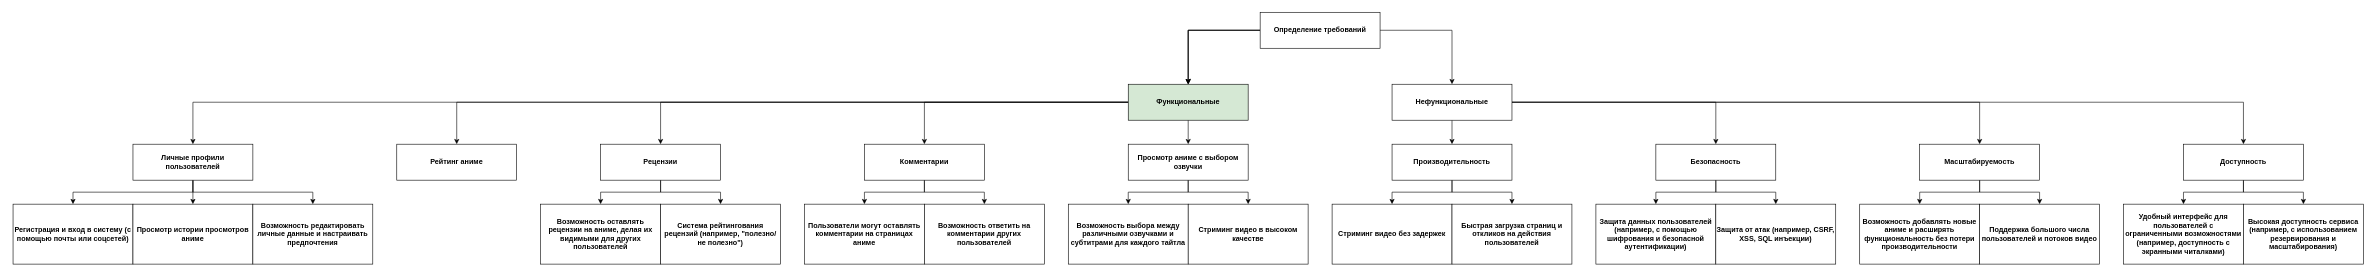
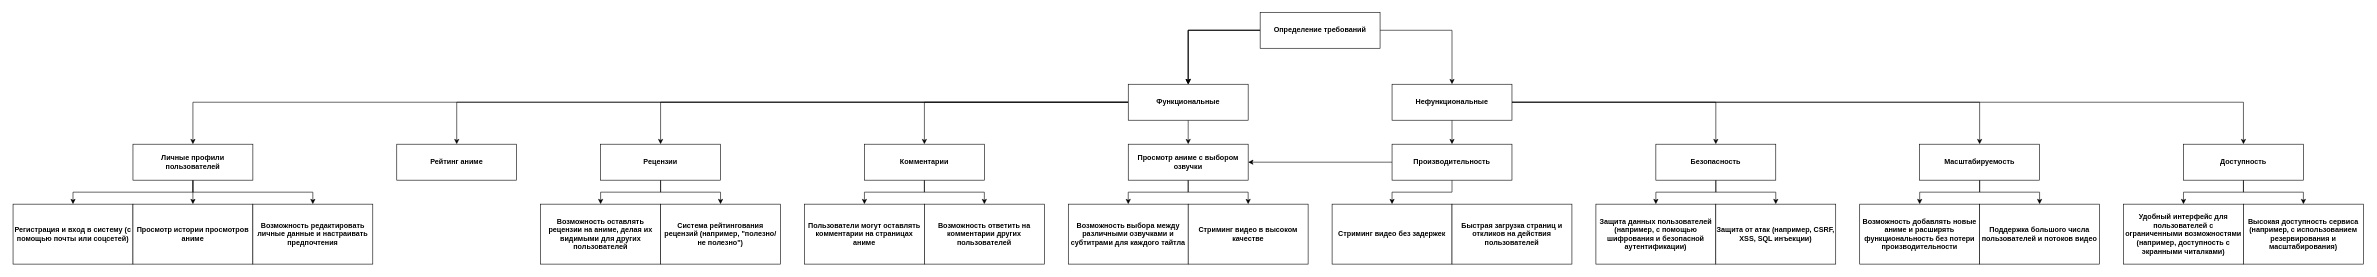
  <mxCell id="0" />
  <mxCell id="1" parent="0" />
  <mxCell id="2" value="" style="edgeStyle=orthogonalEdgeStyle;rounded=0;orthogonalLoop=1;jettySize=auto;html=1;fontStyle=1" edge="1" parent="1" source="6" target="12"><mxGeometry relative="1" as="geometry" /></mxCell>
  <mxCell id="3" value="" style="edgeStyle=orthogonalEdgeStyle;rounded=0;orthogonalLoop=1;jettySize=auto;html=1;fontStyle=1" edge="1" parent="1" source="6" target="12"><mxGeometry relative="1" as="geometry" /></mxCell>
  <mxCell id="4" value="" style="edgeStyle=orthogonalEdgeStyle;rounded=0;orthogonalLoop=1;jettySize=auto;html=1;fontStyle=1" edge="1" parent="1" source="6" target="12"><mxGeometry relative="1" as="geometry" /></mxCell>
  <mxCell id="5" style="edgeStyle=orthogonalEdgeStyle;rounded=0;orthogonalLoop=1;jettySize=auto;html=1;entryX=0.5;entryY=0;entryDx=0;entryDy=0;fontStyle=1" edge="1" parent="1" source="6" target="17"><mxGeometry relative="1" as="geometry" /></mxCell>
  <mxCell id="6" value="Определение требований" style="rounded=0;whiteSpace=wrap;html=1;fontStyle=1" vertex="1" parent="1"><mxGeometry x="2100" y="20" width="200" height="60" as="geometry" /></mxCell>
  <mxCell id="7" value="" style="edgeStyle=orthogonalEdgeStyle;rounded=0;orthogonalLoop=1;jettySize=auto;html=1;fontStyle=1" edge="1" parent="1" source="12" target="20"><mxGeometry relative="1" as="geometry" /></mxCell>
  <mxCell id="8" style="edgeStyle=orthogonalEdgeStyle;rounded=0;orthogonalLoop=1;jettySize=auto;html=1;entryX=0.5;entryY=0;entryDx=0;entryDy=0;fontStyle=1" edge="1" parent="1" source="12" target="25"><mxGeometry relative="1" as="geometry" /></mxCell>
  <mxCell id="9" style="edgeStyle=orthogonalEdgeStyle;rounded=0;orthogonalLoop=1;jettySize=auto;html=1;entryX=0.5;entryY=0;entryDx=0;entryDy=0;fontStyle=1" edge="1" parent="1" source="12" target="30"><mxGeometry relative="1" as="geometry" /></mxCell>
  <mxCell id="10" style="edgeStyle=orthogonalEdgeStyle;rounded=0;orthogonalLoop=1;jettySize=auto;html=1;entryX=0.5;entryY=0;entryDx=0;entryDy=0;fontStyle=1" edge="1" parent="1" source="12" target="33"><mxGeometry relative="1" as="geometry" /></mxCell>
  <mxCell id="11" style="edgeStyle=orthogonalEdgeStyle;rounded=0;orthogonalLoop=1;jettySize=auto;html=1;entryX=0.5;entryY=0;entryDx=0;entryDy=0;fontStyle=1" edge="1" parent="1" source="12" target="37"><mxGeometry relative="1" as="geometry" /></mxCell>
- <mxCell id="12" value="Функциональные" style="rounded=0;whiteSpace=wrap;html=1;fontStyle=1;fillColor=#d5e8d4;" vertex="1" parent="1"><mxGeometry x="1880" y="140" width="200" height="60" as="geometry" /></mxCell>
+ <mxCell id="12" value="Функциональные" style="rounded=0;whiteSpace=wrap;html=1;fontStyle=1" vertex="1" parent="1"><mxGeometry x="1880" y="140" width="200" height="60" as="geometry" /></mxCell>
  <mxCell id="13" style="edgeStyle=orthogonalEdgeStyle;rounded=0;orthogonalLoop=1;jettySize=auto;html=1;entryX=0.5;entryY=0;entryDx=0;entryDy=0;fontStyle=1" edge="1" parent="1" source="17" target="43"><mxGeometry relative="1" as="geometry" /></mxCell>
  <mxCell id="14" style="edgeStyle=orthogonalEdgeStyle;rounded=0;orthogonalLoop=1;jettySize=auto;html=1;entryX=0.5;entryY=0;entryDx=0;entryDy=0;fontStyle=1" edge="1" parent="1" source="17" target="48"><mxGeometry relative="1" as="geometry" /></mxCell>
  <mxCell id="15" style="edgeStyle=orthogonalEdgeStyle;rounded=0;orthogonalLoop=1;jettySize=auto;html=1;entryX=0.5;entryY=0;entryDx=0;entryDy=0;fontStyle=1" edge="1" parent="1" source="17" target="53"><mxGeometry relative="1" as="geometry" /></mxCell>
  <mxCell id="16" style="edgeStyle=orthogonalEdgeStyle;rounded=0;orthogonalLoop=1;jettySize=auto;html=1;entryX=0.5;entryY=0;entryDx=0;entryDy=0;fontStyle=1" edge="1" parent="1" source="17" target="58"><mxGeometry relative="1" as="geometry" /></mxCell>
  <mxCell id="17" value="Нефункциональные" style="rounded=0;whiteSpace=wrap;html=1;fontStyle=1" vertex="1" parent="1"><mxGeometry x="2320" y="140" width="200" height="60" as="geometry" /></mxCell>
  <mxCell id="18" value="" style="edgeStyle=orthogonalEdgeStyle;rounded=0;orthogonalLoop=1;jettySize=auto;html=1;fontStyle=1" edge="1" parent="1" source="20" target="21"><mxGeometry relative="1" as="geometry" /></mxCell>
  <mxCell id="19" style="edgeStyle=orthogonalEdgeStyle;rounded=0;orthogonalLoop=1;jettySize=auto;html=1;entryX=0.5;entryY=0;entryDx=0;entryDy=0;fontStyle=1" edge="1" parent="1" source="20" target="22"><mxGeometry relative="1" as="geometry" /></mxCell>
  <mxCell id="20" value="Просмотр аниме с выбором озвучки" style="rounded=0;whiteSpace=wrap;html=1;fontStyle=1" vertex="1" parent="1"><mxGeometry x="1880" y="240" width="200" height="60" as="geometry" /></mxCell>
  <mxCell id="21" value="Возможность выбора между различными озвучками и субтитрами для каждого тайтла" style="rounded=0;whiteSpace=wrap;html=1;fontStyle=1" vertex="1" parent="1"><mxGeometry x="1780" y="340" width="200" height="100" as="geometry" /></mxCell>
  <mxCell id="22" value="Стриминг видео в высоком качестве" style="rounded=0;whiteSpace=wrap;html=1;fontStyle=1" vertex="1" parent="1"><mxGeometry x="1980" y="340" width="200" height="100" as="geometry" /></mxCell>
  <mxCell id="23" value="" style="edgeStyle=orthogonalEdgeStyle;rounded=0;orthogonalLoop=1;jettySize=auto;html=1;fontStyle=1" edge="1" parent="1" source="25" target="26"><mxGeometry relative="1" as="geometry" /></mxCell>
  <mxCell id="24" style="edgeStyle=orthogonalEdgeStyle;rounded=0;orthogonalLoop=1;jettySize=auto;html=1;entryX=0.5;entryY=0;entryDx=0;entryDy=0;fontStyle=1" edge="1" parent="1" source="25" target="27"><mxGeometry relative="1" as="geometry" /></mxCell>
  <mxCell id="25" value="Комментарии" style="rounded=0;whiteSpace=wrap;html=1;fontStyle=1" vertex="1" parent="1"><mxGeometry x="1440" y="240" width="200" height="60" as="geometry" /></mxCell>
  <mxCell id="26" value="Пользователи могут оставлять комментарии на страницах аниме" style="rounded=0;whiteSpace=wrap;html=1;fontStyle=1" vertex="1" parent="1"><mxGeometry x="1340" y="340" width="200" height="100" as="geometry" /></mxCell>
  <mxCell id="27" value="Возможность ответить на комментарии других пользователей" style="rounded=0;whiteSpace=wrap;html=1;fontStyle=1" vertex="1" parent="1"><mxGeometry x="1540" y="340" width="200" height="100" as="geometry" /></mxCell>
  <mxCell id="28" value="" style="edgeStyle=orthogonalEdgeStyle;rounded=0;orthogonalLoop=1;jettySize=auto;html=1;fontStyle=1" edge="1" parent="1" source="30" target="31"><mxGeometry relative="1" as="geometry" /></mxCell>
  <mxCell id="29" style="edgeStyle=orthogonalEdgeStyle;rounded=0;orthogonalLoop=1;jettySize=auto;html=1;entryX=0.5;entryY=0;entryDx=0;entryDy=0;fontStyle=1" edge="1" parent="1" source="30" target="32"><mxGeometry relative="1" as="geometry" /></mxCell>
  <mxCell id="30" value="Рецензии" style="rounded=0;whiteSpace=wrap;html=1;fontStyle=1" vertex="1" parent="1"><mxGeometry x="1000" y="240" width="200" height="60" as="geometry" /></mxCell>
  <mxCell id="31" value="Возможность оставлять рецензии на аниме, делая их видимыми для других пользователей" style="rounded=0;whiteSpace=wrap;html=1;fontStyle=1" vertex="1" parent="1"><mxGeometry x="900" y="340" width="200" height="100" as="geometry" /></mxCell>
  <mxCell id="32" value="Система рейтингования рецензий (например, &quot;полезно/не полезно&quot;)" style="rounded=0;whiteSpace=wrap;html=1;fontStyle=1" vertex="1" parent="1"><mxGeometry x="1100" y="340" width="200" height="100" as="geometry" /></mxCell>
  <mxCell id="33" value="Рейтинг аниме" style="rounded=0;whiteSpace=wrap;html=1;fontStyle=1" vertex="1" parent="1"><mxGeometry x="660" y="240" width="200" height="60" as="geometry" /></mxCell>
  <mxCell id="34" value="" style="edgeStyle=orthogonalEdgeStyle;rounded=0;orthogonalLoop=1;jettySize=auto;html=1;fontStyle=1" edge="1" parent="1" source="37" target="38"><mxGeometry relative="1" as="geometry" /></mxCell>
  <mxCell id="35" style="edgeStyle=orthogonalEdgeStyle;rounded=0;orthogonalLoop=1;jettySize=auto;html=1;entryX=0.5;entryY=0;entryDx=0;entryDy=0;fontStyle=1" edge="1" parent="1" source="37" target="39"><mxGeometry relative="1" as="geometry" /></mxCell>
  <mxCell id="36" style="edgeStyle=orthogonalEdgeStyle;rounded=0;orthogonalLoop=1;jettySize=auto;html=1;entryX=0.5;entryY=0;entryDx=0;entryDy=0;fontStyle=1" edge="1" parent="1" source="37" target="40"><mxGeometry relative="1" as="geometry" /></mxCell>
  <mxCell id="37" value="Личные профили пользователей" style="rounded=0;whiteSpace=wrap;html=1;fontStyle=1" vertex="1" parent="1"><mxGeometry x="220" y="240" width="200" height="60" as="geometry" /></mxCell>
  <mxCell id="38" value="Регистрация и вход в систему (с помощью почты или соцсетей)" style="rounded=0;whiteSpace=wrap;html=1;fontStyle=1" vertex="1" parent="1"><mxGeometry x="20" y="340" width="200" height="100" as="geometry" /></mxCell>
  <mxCell id="39" value="Просмотр истории просмотров аниме" style="rounded=0;whiteSpace=wrap;html=1;fontStyle=1" vertex="1" parent="1"><mxGeometry x="220" y="340" width="200" height="100" as="geometry" /></mxCell>
  <mxCell id="40" value="Возможность редактировать личные данные и настраивать предпочтения" style="rounded=0;whiteSpace=wrap;html=1;fontStyle=1" vertex="1" parent="1"><mxGeometry x="420" y="340" width="200" height="100" as="geometry" /></mxCell>
  <mxCell id="41" value="" style="edgeStyle=orthogonalEdgeStyle;rounded=0;orthogonalLoop=1;jettySize=auto;html=1;fontStyle=1" edge="1" parent="1" source="43" target="44"><mxGeometry relative="1" as="geometry" /></mxCell>
- <mxCell id="42" style="edgeStyle=orthogonalEdgeStyle;rounded=0;orthogonalLoop=1;jettySize=auto;html=1;entryX=0.5;entryY=0;entryDx=0;entryDy=0;fontStyle=1" edge="1" parent="1" source="43" target="45"><mxGeometry relative="1" as="geometry" /></mxCell>
+ <mxCell id="42" style="edgeStyle=orthogonalEdgeStyle;rounded=0;orthogonalLoop=1;jettySize=auto;html=1;fontStyle=1;" edge="1" parent="1" source="43" target="20"><mxGeometry relative="1" as="geometry" /></mxCell>
  <mxCell id="43" value="&lt;span data-start=&quot;1115&quot; data-end=&quot;1137&quot;&gt;Производительность&lt;/span&gt;" style="rounded=0;whiteSpace=wrap;html=1;fontStyle=1" vertex="1" parent="1"><mxGeometry x="2320" y="240" width="200" height="60" as="geometry" /></mxCell>
  <mxCell id="44" value="Стриминг видео без задержек" style="rounded=0;whiteSpace=wrap;html=1;fontStyle=1" vertex="1" parent="1"><mxGeometry x="2220" y="340" width="200" height="100" as="geometry" /></mxCell>
  <mxCell id="45" value="Быстрая загрузка страниц и откликов на действия пользователей" style="rounded=0;whiteSpace=wrap;html=1;fontStyle=1" vertex="1" parent="1"><mxGeometry x="2420" y="340" width="200" height="100" as="geometry" /></mxCell>
  <mxCell id="46" value="" style="edgeStyle=orthogonalEdgeStyle;rounded=0;orthogonalLoop=1;jettySize=auto;html=1;fontStyle=1" edge="1" parent="1" source="48" target="49"><mxGeometry relative="1" as="geometry" /></mxCell>
  <mxCell id="47" style="edgeStyle=orthogonalEdgeStyle;rounded=0;orthogonalLoop=1;jettySize=auto;html=1;entryX=0.5;entryY=0;entryDx=0;entryDy=0;fontStyle=1" edge="1" parent="1" source="48" target="50"><mxGeometry relative="1" as="geometry" /></mxCell>
  <mxCell id="48" value="Безопасность" style="rounded=0;whiteSpace=wrap;html=1;fontStyle=1" vertex="1" parent="1"><mxGeometry x="2760" y="240" width="200" height="60" as="geometry" /></mxCell>
  <mxCell id="49" value="Защита данных пользователей (например, с помощью шифрования и безопасной аутентификации)" style="rounded=0;whiteSpace=wrap;html=1;fontStyle=1" vertex="1" parent="1"><mxGeometry x="2660" y="340" width="200" height="100" as="geometry" /></mxCell>
  <mxCell id="50" value="Защита от атак (например, CSRF, XSS, SQL инъекции)" style="rounded=0;whiteSpace=wrap;html=1;fontStyle=1" vertex="1" parent="1"><mxGeometry x="2860" y="340" width="200" height="100" as="geometry" /></mxCell>
  <mxCell id="51" value="" style="edgeStyle=orthogonalEdgeStyle;rounded=0;orthogonalLoop=1;jettySize=auto;html=1;fontStyle=1" edge="1" parent="1" source="53" target="54"><mxGeometry relative="1" as="geometry" /></mxCell>
  <mxCell id="52" style="edgeStyle=orthogonalEdgeStyle;rounded=0;orthogonalLoop=1;jettySize=auto;html=1;entryX=0.5;entryY=0;entryDx=0;entryDy=0;fontStyle=1" edge="1" parent="1" source="53" target="55"><mxGeometry relative="1" as="geometry" /></mxCell>
  <mxCell id="53" value="&lt;span data-start=&quot;1423&quot; data-end=&quot;1443&quot;&gt;Масштабируемость&lt;/span&gt;" style="rounded=0;whiteSpace=wrap;html=1;fontStyle=1" vertex="1" parent="1"><mxGeometry x="3200" y="240" width="200" height="60" as="geometry" /></mxCell>
  <mxCell id="54" value="Возможность добавлять новые аниме и расширять функциональность без потери производительности" style="rounded=0;whiteSpace=wrap;html=1;fontStyle=1" vertex="1" parent="1"><mxGeometry x="3100" y="340" width="200" height="100" as="geometry" /></mxCell>
  <mxCell id="55" value="Поддержка большого числа пользователей и потоков видео" style="rounded=0;whiteSpace=wrap;html=1;fontStyle=1" vertex="1" parent="1"><mxGeometry x="3300" y="340" width="200" height="100" as="geometry" /></mxCell>
  <mxCell id="56" value="" style="edgeStyle=orthogonalEdgeStyle;rounded=0;orthogonalLoop=1;jettySize=auto;html=1;fontStyle=1" edge="1" parent="1" source="58" target="59"><mxGeometry relative="1" as="geometry" /></mxCell>
  <mxCell id="57" style="edgeStyle=orthogonalEdgeStyle;rounded=0;orthogonalLoop=1;jettySize=auto;html=1;entryX=0.5;entryY=0;entryDx=0;entryDy=0;fontStyle=1" edge="1" parent="1" source="58" target="60"><mxGeometry relative="1" as="geometry" /></mxCell>
  <mxCell id="58" value="&lt;span data-end=&quot;1626&quot; data-start=&quot;1611&quot;&gt;Доступность&lt;/span&gt;" style="rounded=0;whiteSpace=wrap;html=1;fontStyle=1" vertex="1" parent="1"><mxGeometry x="3640" y="240" width="200" height="60" as="geometry" /></mxCell>
  <mxCell id="59" value="Удобный интерфейс для пользователей с ограниченными возможностями (например, доступность с экранными читалками)" style="rounded=0;whiteSpace=wrap;html=1;fontStyle=1" vertex="1" parent="1"><mxGeometry x="3540" y="340" width="200" height="100" as="geometry" /></mxCell>
  <mxCell id="60" value="Высокая доступность сервиса (например, с использованием резервирования и масштабирования)" style="rounded=0;whiteSpace=wrap;html=1;fontStyle=1" vertex="1" parent="1"><mxGeometry x="3740" y="340" width="200" height="100" as="geometry" /></mxCell>
